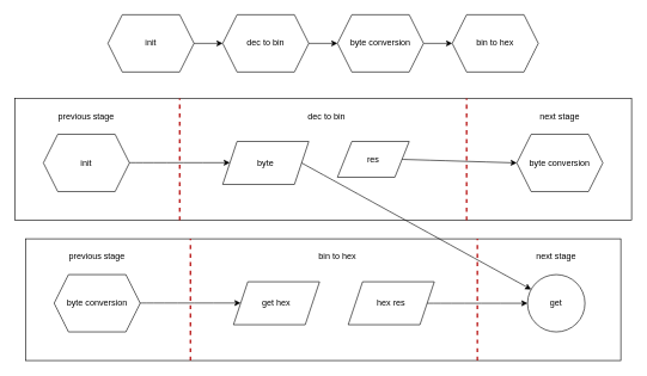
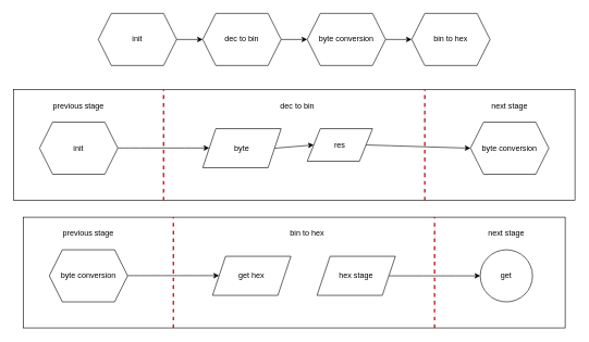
  <mxCell id="0" />
  <mxCell id="1" parent="0" />
  <mxCell id="2" value="" style="rounded=0;whiteSpace=wrap;html=1;sketch=0;fillColor=none;" parent="1" vertex="1"><mxGeometry x="20" y="137" width="860" height="170" as="geometry" /></mxCell>
  <mxCell id="3" value="init" style="shape=hexagon;perimeter=hexagonPerimeter2;whiteSpace=wrap;html=1;fixedSize=1;rounded=0;sketch=0;" parent="1" vertex="1"><mxGeometry x="150" y="20" width="120" height="80" as="geometry" /></mxCell>
  <mxCell id="4" value="dec to bin" style="shape=hexagon;perimeter=hexagonPerimeter2;whiteSpace=wrap;html=1;fixedSize=1;rounded=0;sketch=0;" parent="1" vertex="1"><mxGeometry x="310" y="20" width="120" height="80" as="geometry" /></mxCell>
  <mxCell id="5" style="edgeStyle=none;rounded=1;sketch=0;orthogonalLoop=1;jettySize=auto;html=1;exitX=1;exitY=0.5;exitDx=0;exitDy=0;entryX=0;entryY=0.5;entryDx=0;entryDy=0;" parent="1" source="6" target="7" edge="1"><mxGeometry relative="1" as="geometry" /></mxCell>
  <mxCell id="6" value="byte conversion" style="shape=hexagon;perimeter=hexagonPerimeter2;whiteSpace=wrap;html=1;fixedSize=1;rounded=0;sketch=0;" parent="1" vertex="1"><mxGeometry x="470" y="20" width="120" height="80" as="geometry" /></mxCell>
  <mxCell id="7" value="bin to hex" style="shape=hexagon;perimeter=hexagonPerimeter2;whiteSpace=wrap;html=1;fixedSize=1;rounded=0;sketch=0;" parent="1" vertex="1"><mxGeometry x="630" y="20" width="120" height="80" as="geometry" /></mxCell>
  <mxCell id="8" value="" style="endArrow=classic;html=1;rounded=1;sketch=0;exitX=1;exitY=0.5;exitDx=0;exitDy=0;entryX=0;entryY=0.5;entryDx=0;entryDy=0;" parent="1" source="3" target="4" edge="1"><mxGeometry width="50" height="50" relative="1" as="geometry"><mxPoint x="460" y="200" as="sourcePoint" /><mxPoint x="510" y="150" as="targetPoint" /></mxGeometry></mxCell>
  <mxCell id="9" value="" style="endArrow=classic;html=1;rounded=1;sketch=0;exitX=1;exitY=0.5;exitDx=0;exitDy=0;entryX=0;entryY=0.5;entryDx=0;entryDy=0;" parent="1" source="4" target="6" edge="1"><mxGeometry width="50" height="50" relative="1" as="geometry"><mxPoint x="280" y="70" as="sourcePoint" /><mxPoint x="320" y="70" as="targetPoint" /></mxGeometry></mxCell>
  <mxCell id="10" value="byte" style="shape=parallelogram;perimeter=parallelogramPerimeter;whiteSpace=wrap;html=1;fixedSize=1;rounded=0;sketch=0;" parent="1" vertex="1"><mxGeometry x="310" y="197" width="120" height="60" as="geometry" /></mxCell>
  <mxCell id="11" value="res" style="shape=parallelogram;perimeter=parallelogramPerimeter;whiteSpace=wrap;html=1;fixedSize=1;rounded=0;sketch=0;" parent="1" vertex="1"><mxGeometry x="470" y="197" width="100" height="50" as="geometry" /></mxCell>
- <mxCell id="12" value="" style="endArrow=classic;html=1;rounded=1;sketch=0;curved=1;exitX=1;exitY=0.5;exitDx=0;exitDy=0;" parent="1" source="10" target="33" edge="1"><mxGeometry width="50" height="50" relative="1" as="geometry"><mxPoint x="390" y="257" as="sourcePoint" /><mxPoint x="440" y="207" as="targetPoint" /></mxGeometry></mxCell>
+ <mxCell id="12" value="" style="endArrow=classic;html=1;rounded=1;sketch=0;curved=1;entryX=0;entryY=0.5;entryDx=0;entryDy=0;exitX=1;exitY=0.5;exitDx=0;exitDy=0;" parent="1" source="10" target="11" edge="1"><mxGeometry width="50" height="50" relative="1" as="geometry"><mxPoint x="390" y="257" as="sourcePoint" /><mxPoint x="440" y="207" as="targetPoint" /></mxGeometry></mxCell>
  <mxCell id="13" value="" style="endArrow=classic;html=1;rounded=1;sketch=0;curved=1;exitX=1;exitY=0.5;exitDx=0;exitDy=0;" parent="1" source="11" edge="1"><mxGeometry width="50" height="50" relative="1" as="geometry"><mxPoint x="390" y="257" as="sourcePoint" /><mxPoint x="720" y="227" as="targetPoint" /></mxGeometry></mxCell>
  <mxCell id="14" value="byte conversion" style="shape=hexagon;perimeter=hexagonPerimeter2;whiteSpace=wrap;html=1;fixedSize=1;rounded=0;sketch=0;" parent="1" vertex="1"><mxGeometry x="720" y="187" width="120" height="80" as="geometry" /></mxCell>
  <mxCell id="15" value="dec to bin" style="text;html=1;strokeColor=none;fillColor=none;align=center;verticalAlign=middle;whiteSpace=wrap;rounded=0;sketch=0;" parent="1" vertex="1"><mxGeometry x="425" y="147" width="60" height="30" as="geometry" /></mxCell>
  <mxCell id="16" value="" style="endArrow=classic;html=1;rounded=1;sketch=0;curved=1;exitX=1;exitY=0.5;exitDx=0;exitDy=0;" parent="1" edge="1"><mxGeometry width="50" height="50" relative="1" as="geometry"><mxPoint x="180" y="226.66" as="sourcePoint" /><mxPoint x="320" y="226.66" as="targetPoint" /></mxGeometry></mxCell>
  <mxCell id="17" value="" style="endArrow=none;dashed=1;html=1;strokeWidth=2;rounded=1;sketch=0;curved=1;fillColor=#e51400;strokeColor=#B20000;" parent="1" edge="1"><mxGeometry width="50" height="50" relative="1" as="geometry"><mxPoint x="250" y="307" as="sourcePoint" /><mxPoint x="250" y="137" as="targetPoint" /></mxGeometry></mxCell>
  <mxCell id="18" value="next stage" style="text;html=1;strokeColor=none;fillColor=none;align=center;verticalAlign=middle;whiteSpace=wrap;rounded=0;sketch=0;" parent="1" vertex="1"><mxGeometry x="750" y="147" width="60" height="30" as="geometry" /></mxCell>
  <mxCell id="19" value="previous stage&lt;br&gt;" style="text;html=1;strokeColor=none;fillColor=none;align=center;verticalAlign=middle;whiteSpace=wrap;rounded=0;sketch=0;" parent="1" vertex="1"><mxGeometry x="70" y="147" width="100" height="30" as="geometry" /></mxCell>
  <mxCell id="20" value="" style="endArrow=none;dashed=1;html=1;strokeWidth=2;rounded=1;sketch=0;curved=1;fillColor=#e51400;strokeColor=#B20000;" parent="1" edge="1"><mxGeometry width="50" height="50" relative="1" as="geometry"><mxPoint x="650" y="307" as="sourcePoint" /><mxPoint x="650" y="137" as="targetPoint" /></mxGeometry></mxCell>
  <mxCell id="21" value="init" style="shape=hexagon;perimeter=hexagonPerimeter2;whiteSpace=wrap;html=1;fixedSize=1;rounded=0;sketch=0;fillColor=none;" parent="1" vertex="1"><mxGeometry x="60" y="187" width="120" height="80" as="geometry" /></mxCell>
  <mxCell id="22" value="" style="rounded=0;whiteSpace=wrap;html=1;sketch=0;fillColor=none;" parent="1" vertex="1"><mxGeometry x="35" y="333" width="830" height="170" as="geometry" /></mxCell>
  <mxCell id="23" value="get hex" style="shape=parallelogram;perimeter=parallelogramPerimeter;whiteSpace=wrap;html=1;fixedSize=1;rounded=0;sketch=0;" parent="1" vertex="1"><mxGeometry x="325" y="393" width="120" height="60" as="geometry" /></mxCell>
- <mxCell id="24" value="hex res" style="shape=parallelogram;perimeter=parallelogramPerimeter;whiteSpace=wrap;html=1;fixedSize=1;rounded=0;sketch=0;" parent="1" vertex="1"><mxGeometry x="485" y="393" width="120" height="60" as="geometry" /></mxCell>
+ <mxCell id="24" value="hex stage" style="shape=parallelogram;perimeter=parallelogramPerimeter;whiteSpace=wrap;html=1;fixedSize=1;rounded=0;sketch=0;" parent="1" vertex="1"><mxGeometry x="485" y="393" width="120" height="60" as="geometry" /></mxCell>
  <mxCell id="25" value="" style="endArrow=classic;html=1;rounded=1;sketch=0;curved=1;exitX=1;exitY=0.5;exitDx=0;exitDy=0;" parent="1" source="24" edge="1"><mxGeometry width="50" height="50" relative="1" as="geometry"><mxPoint x="405" y="453" as="sourcePoint" /><mxPoint x="735" y="423" as="targetPoint" /></mxGeometry></mxCell>
  <mxCell id="26" value="bin to hex" style="text;html=1;strokeColor=none;fillColor=none;align=center;verticalAlign=middle;whiteSpace=wrap;rounded=0;sketch=0;" parent="1" vertex="1"><mxGeometry x="440" y="343" width="60" height="30" as="geometry" /></mxCell>
  <mxCell id="27" value="" style="endArrow=classic;html=1;rounded=1;sketch=0;curved=1;exitX=1;exitY=0.5;exitDx=0;exitDy=0;" parent="1" edge="1"><mxGeometry width="50" height="50" relative="1" as="geometry"><mxPoint x="195" y="422.66" as="sourcePoint" /><mxPoint x="335" y="422.66" as="targetPoint" /></mxGeometry></mxCell>
  <mxCell id="28" value="" style="endArrow=none;dashed=1;html=1;strokeWidth=2;rounded=1;sketch=0;curved=1;fillColor=#e51400;strokeColor=#B20000;" parent="1" edge="1"><mxGeometry width="50" height="50" relative="1" as="geometry"><mxPoint x="265" y="503" as="sourcePoint" /><mxPoint x="265" y="333" as="targetPoint" /></mxGeometry></mxCell>
  <mxCell id="29" value="next stage" style="text;html=1;strokeColor=none;fillColor=none;align=center;verticalAlign=middle;whiteSpace=wrap;rounded=0;sketch=0;" parent="1" vertex="1"><mxGeometry x="745" y="343" width="60" height="30" as="geometry" /></mxCell>
  <mxCell id="30" value="previous stage&lt;br&gt;" style="text;html=1;strokeColor=none;fillColor=none;align=center;verticalAlign=middle;whiteSpace=wrap;rounded=0;sketch=0;" parent="1" vertex="1"><mxGeometry x="85" y="343" width="100" height="30" as="geometry" /></mxCell>
  <mxCell id="31" value="" style="endArrow=none;dashed=1;html=1;strokeWidth=2;rounded=1;sketch=0;curved=1;fillColor=#e51400;strokeColor=#B20000;" parent="1" edge="1"><mxGeometry width="50" height="50" relative="1" as="geometry"><mxPoint x="665" y="503" as="sourcePoint" /><mxPoint x="665" y="333" as="targetPoint" /></mxGeometry></mxCell>
  <mxCell id="32" value="byte conversion" style="shape=hexagon;perimeter=hexagonPerimeter2;whiteSpace=wrap;html=1;fixedSize=1;rounded=0;sketch=0;fillColor=none;" parent="1" vertex="1"><mxGeometry x="75" y="383" width="120" height="80" as="geometry" /></mxCell>
  <mxCell id="33" value="get" style="ellipse;whiteSpace=wrap;html=1;aspect=fixed;rounded=0;sketch=0;fillColor=none;" parent="1" vertex="1"><mxGeometry x="735" y="383" width="80" height="80" as="geometry" /></mxCell>
